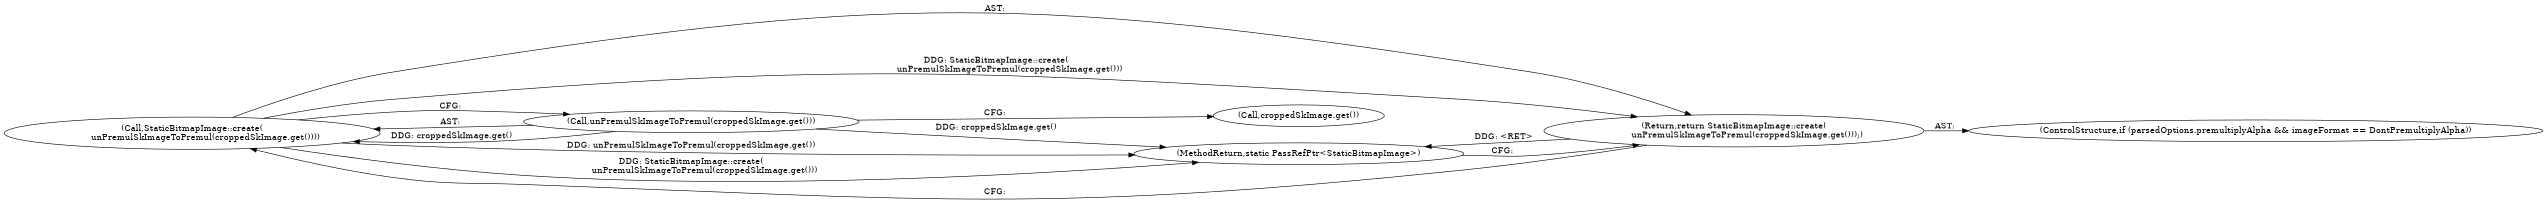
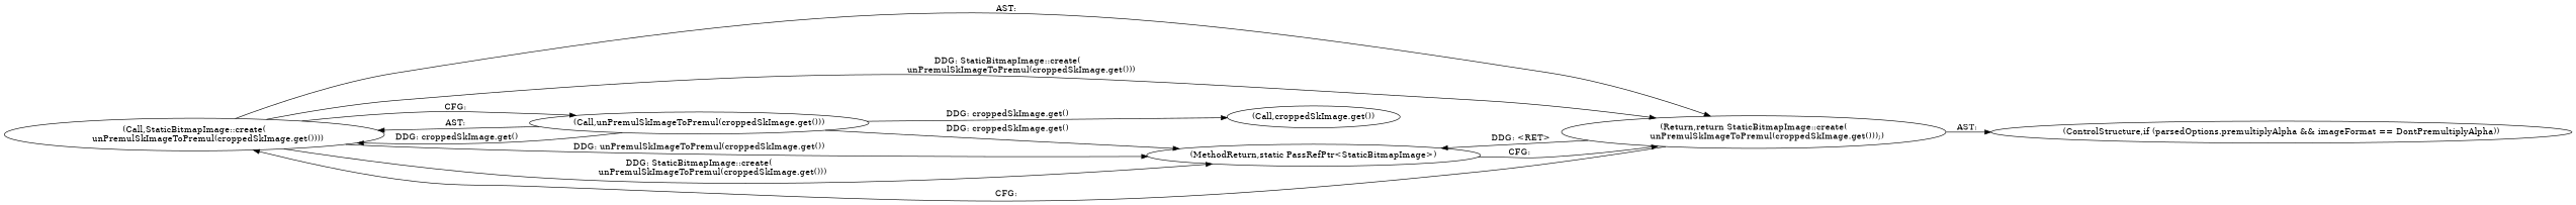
  digraph {
    rankdir=LR
    n1 [label="(Call,StaticBitmapImage::create(\n          unPremulSkImageToPremul(croppedSkImage.get())))"]
    n2 [label="(Call,unPremulSkImageToPremul(croppedSkImage.get()))"]
    n3 [label="(Return,return StaticBitmapImage::create(\n          unPremulSkImageToPremul(croppedSkImage.get()));)"]
    n4 [label="(MethodReturn,static PassRefPtr<StaticBitmapImage>)"]
    n5 [label="(Call,croppedSkImage.get())"]
    n6 [label="(ControlStructure,if (parsedOptions.premultiplyAlpha && imageFormat == DontPremultiplyAlpha))"]
    n1 -> n2 [label="CFG: "]
    n1 -> n3 [label="AST: "]
    n1 -> n3 [label="DDG: StaticBitmapImage::create(\n          unPremulSkImageToPremul(croppedSkImage.get()))"]
    n1 -> n4 [label="DDG: unPremulSkImageToPremul(croppedSkImage.get())"]
    n1 -> n4 [label="DDG: StaticBitmapImage::create(\n          unPremulSkImageToPremul(croppedSkImage.get()))"]
    n2 -> n1 [label="AST: "]
    n2 -> n1 [label="DDG: croppedSkImage.get()"]
    n2 -> n4 [label="DDG: croppedSkImage.get()"]
-   n2 -> n5 [label="CFG: "]
+   n2 -> n5 [label="DDG: croppedSkImage.get()"]
    n3 -> n1 [label="CFG: "]
    n3 -> n4 [label="DDG: <RET>"]
    n3 -> n6 [label="AST: "]
    n4 -> n3 [label="CFG: "]
  }
